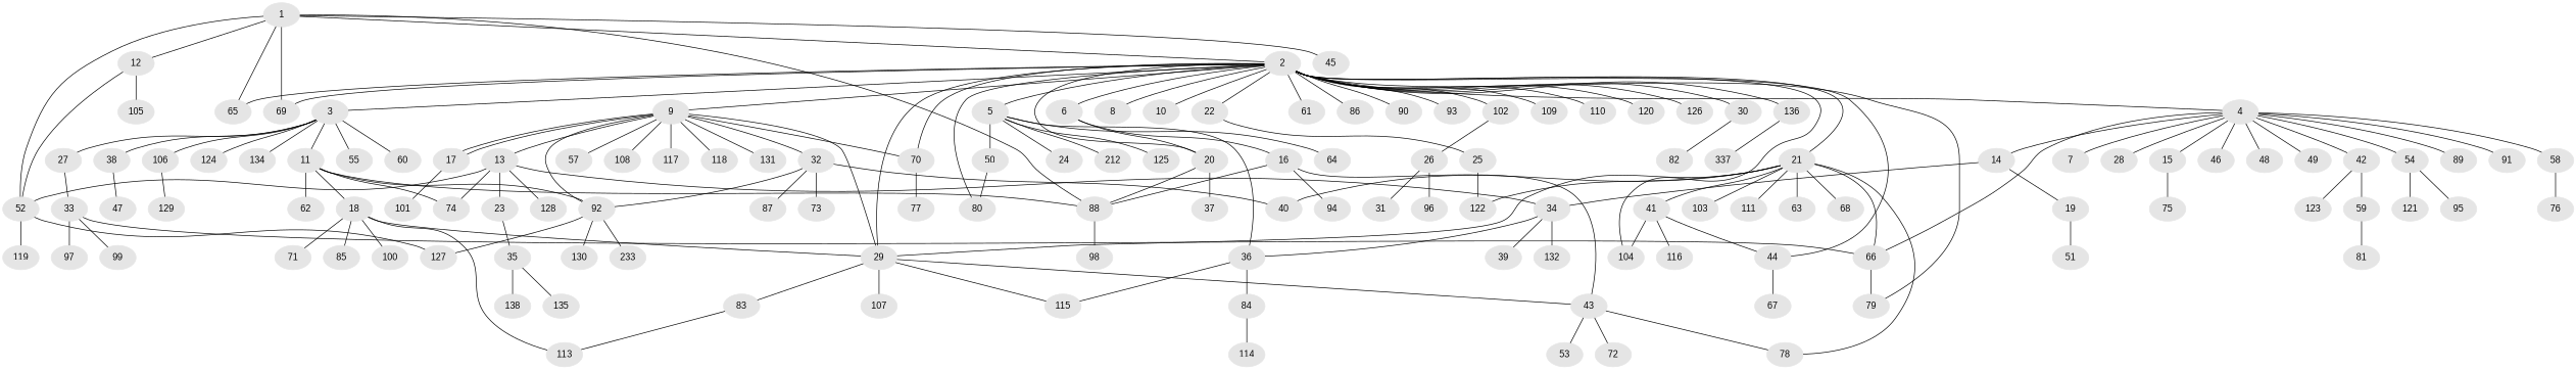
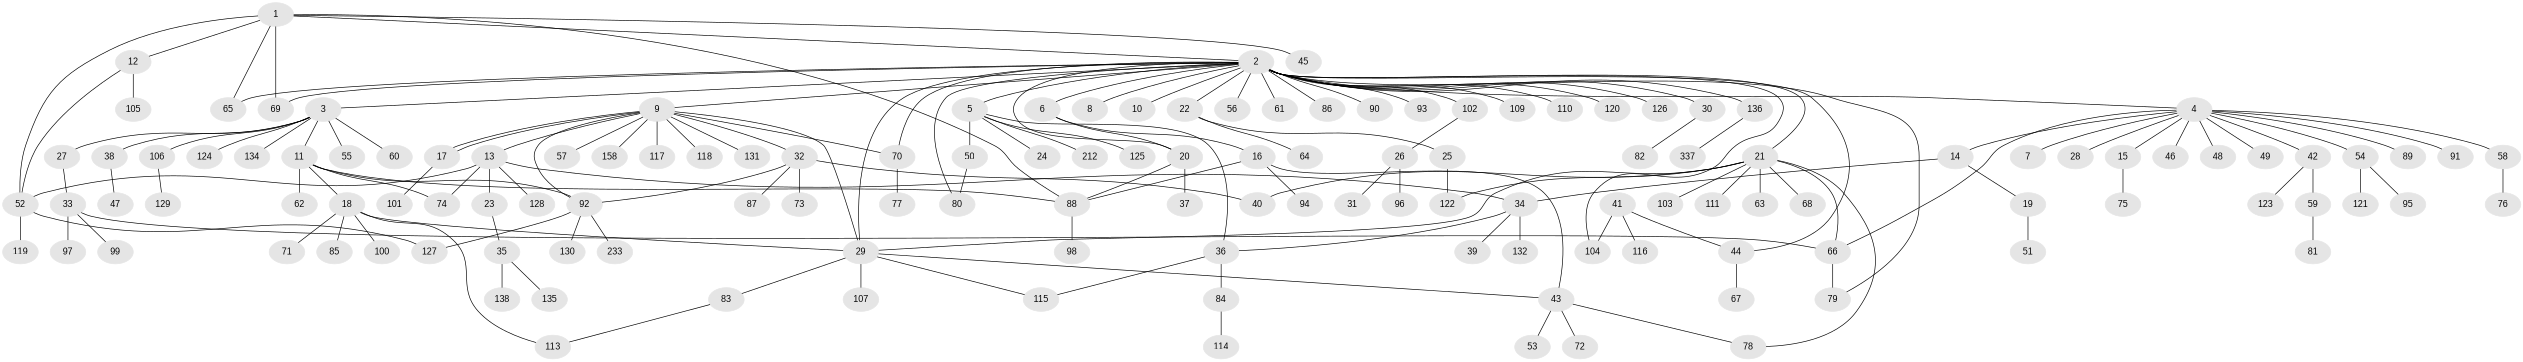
  graph {
    fontname="Liberation Sans"
    node [color=gray90 fontname="Liberation Sans" style=filled]
    edge [fontname="Liberation Sans"]
    1
    2
    12
    45
    52
    65
    69
    88
    20
    3
    4
    5
    6
    8
    9
    10
    21
    22
    29
    30
    44
+   56
    61
    70
    79
    80
    86
    90
    93
    102
    104
    109
    110
    120
    126
    136
    105
    37
    119
    127
    98
    11
    27
    38
    55
    60
    106
    124
    134
    7
    14
    15
    28
    42
    46
    48
    49
    54
    58
    66
    89
    91
    24
    36
    50
    n66 [label=212]
    125
    16
    13
    17
    32
    57
    92
-   108
+   108 [label=158]
    117
    118
    131
    40
    41
    63
    68
    78
    103
    111
    122
    25
    64
    43
    83
    107
    115
    82
    67
    77
    26
    n96 [label=337]
    18
    62
    74
    31
    96
    33
    47
    129
    34
    19
    75
    59
    123
    95
    121
    76
    84
    94
    23
    128
    101
    73
    87
    130
    n121 [label=233]
    71
    85
    100
    113
    35
    39
    132
    51
    53
    72
    116
    135
    138
    97
    99
    114
    81
    1 -- 2
    1 -- 12
    1 -- 45
    1 -- 52
    1 -- 65
    1 -- 69
    1 -- 88
    2 -- 65
    2 -- 69
    2 -- 20
    2 -- 3
    2 -- 4
    2 -- 5
    2 -- 6
    2 -- 8
    2 -- 9
    2 -- 10
    2 -- 21
    2 -- 22
    2 -- 29
    2 -- 30
    2 -- 44
+   2 -- 56
    2 -- 61
    2 -- 70
    2 -- 79
    2 -- 80
    2 -- 86
    2 -- 90
    2 -- 93
    2 -- 102
    2 -- 104
    2 -- 109
    2 -- 110
    2 -- 120
    2 -- 126
    2 -- 136
    12 -- 52
    12 -- 105
    52 -- 119
    52 -- 127
    88 -- 98
    20 -- 88
    20 -- 37
    3 -- 11
    3 -- 27
    3 -- 38
    3 -- 55
    3 -- 60
    3 -- 106
    3 -- 124
    3 -- 134
    4 -- 7
    4 -- 14
    4 -- 15
    4 -- 28
    4 -- 42
    4 -- 46
    4 -- 48
    4 -- 49
    4 -- 54
    4 -- 58
    4 -- 66
    4 -- 89
    4 -- 91
    5 -- 24
    5 -- 36
    5 -- 50
    5 -- n66
    5 -- 125
    6 -- 20
    6 -- 16
    9 -- 29
    9 -- 70
    9 -- 13
    9 -- 17
    9 -- 17
    9 -- 32
    9 -- 57
    9 -- 92
    9 -- 108
    9 -- 117
    9 -- 118
    9 -- 131
    21 -- 29
    21 -- 66
    21 -- 40
-   21 -- 41
    21 -- 63
    21 -- 68
    21 -- 78
    21 -- 103
    21 -- 111
    21 -- 122
    22 -- 25
-   5 -- 64
+   22 -- 64
    29 -- 43
    29 -- 83
    29 -- 107
    29 -- 115
    30 -- 82
    44 -- 67
    70 -- 77
    102 -- 26
    136 -- n96
    11 -- 88
    11 -- 92
    11 -- 18
    11 -- 62
    11 -- 74
    27 -- 33
    38 -- 47
    106 -- 129
    14 -- 34
    14 -- 19
    15 -- 75
    42 -- 59
    42 -- 123
    54 -- 95
    54 -- 121
    58 -- 76
    66 -- 79
    36 -- 115
    36 -- 84
    50 -- 80
    16 -- 88
    16 -- 43
    16 -- 94
    13 -- 52
    13 -- 74
    13 -- 34
    13 -- 23
    13 -- 128
    17 -- 101
    32 -- 92
    32 -- 40
    32 -- 73
    32 -- 87
    92 -- 127
    92 -- 130
    92 -- n121
    41 -- 44
    41 -- 104
    41 -- 116
    25 -- 122
    43 -- 78
    43 -- 53
    43 -- 72
    83 -- 113
    26 -- 31
    26 -- 96
    18 -- 29
    18 -- 71
    18 -- 85
    18 -- 100
    18 -- 113
    33 -- 66
    33 -- 97
    33 -- 99
    34 -- 36
    34 -- 39
    34 -- 132
    19 -- 51
    59 -- 81
    84 -- 114
    23 -- 35
    35 -- 135
    35 -- 138
  }
